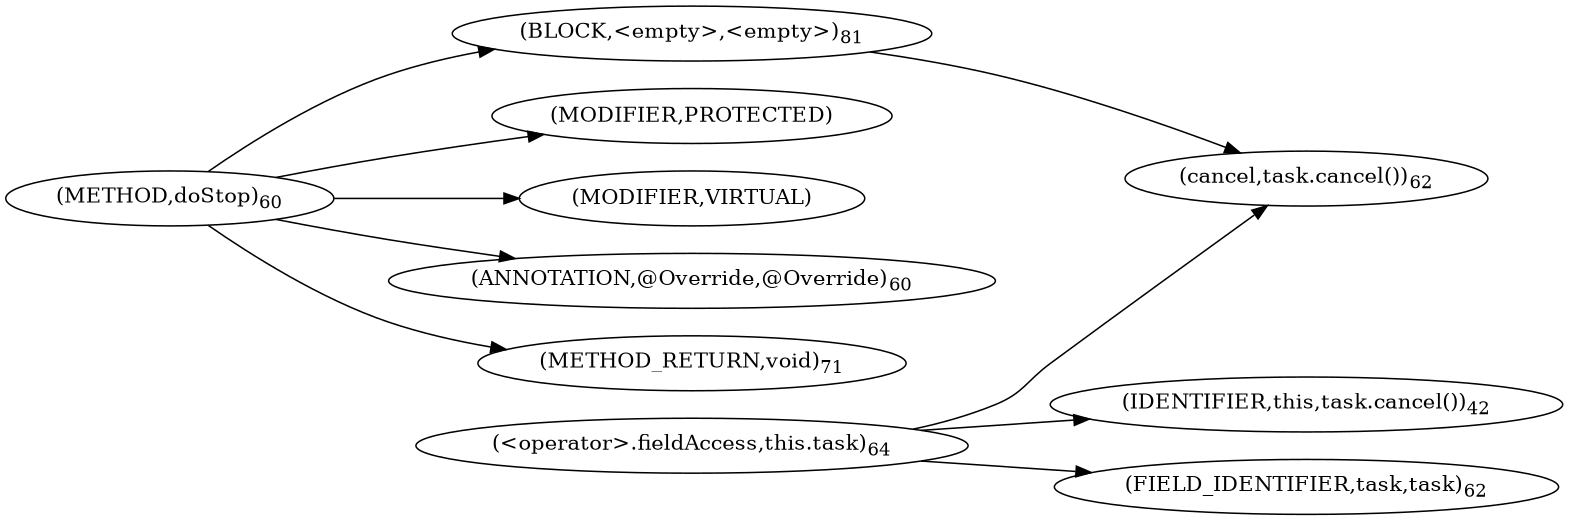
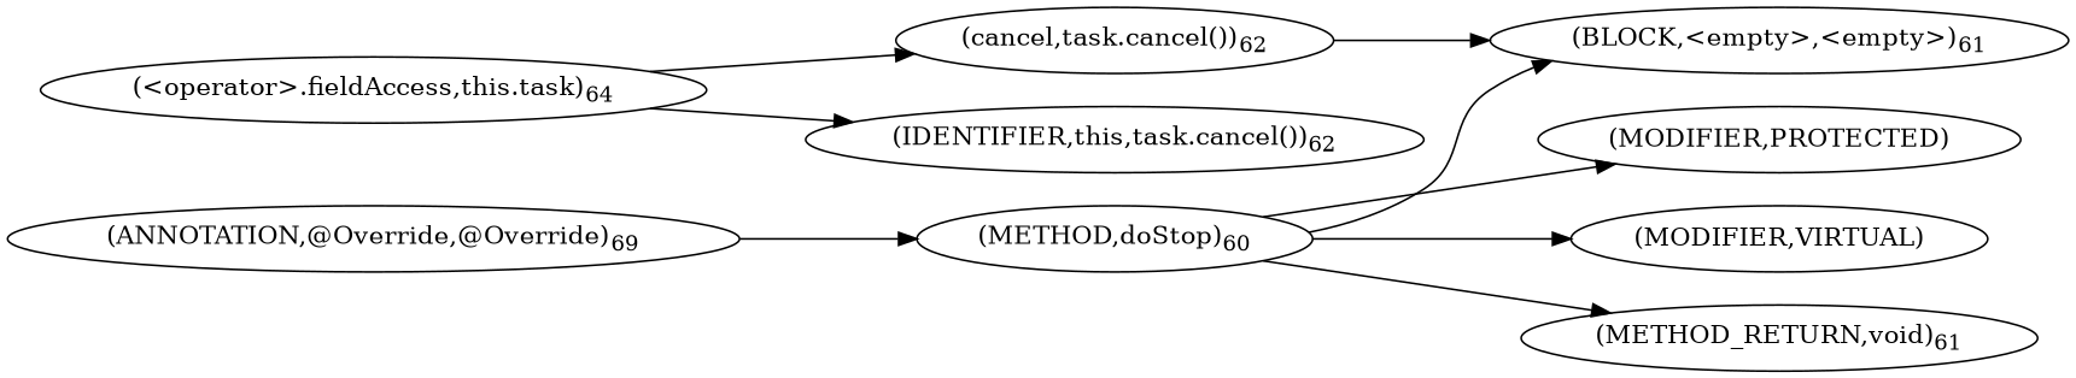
  digraph {
    rankdir=LR
    n1 [label=<(METHOD,doStop)<SUB>60</SUB>>]
-   n2 [label=<(BLOCK,&lt;empty&gt;,&lt;empty&gt;)<SUB>81</SUB>>]
+   n2 [label=<(BLOCK,&lt;empty&gt;,&lt;empty&gt;)<SUB>61</SUB>>]
    n3 [label=<(MODIFIER,PROTECTED)>]
    n4 [label=<(MODIFIER,VIRTUAL)>]
-   n5 [label=<(ANNOTATION,@Override,@Override)<SUB>60</SUB>>]
-   n6 [label=<(METHOD_RETURN,void)<SUB>71</SUB>>]
+   n5 [label=<(ANNOTATION,@Override,@Override)<SUB>69</SUB>>]
+   n6 [label=<(METHOD_RETURN,void)<SUB>61</SUB>>]
    n7 [label=<(cancel,task.cancel())<SUB>62</SUB>>]
    n8 [label=<(&lt;operator&gt;.fieldAccess,this.task)<SUB>64</SUB>>]
-   n9 [label=<(IDENTIFIER,this,task.cancel())<SUB>42</SUB>>]
-   n10 [label=<(FIELD_IDENTIFIER,task,task)<SUB>62</SUB>>]
+   n9 [label=<(IDENTIFIER,this,task.cancel())<SUB>62</SUB>>]
    n1 -> n2
    n1 -> n3
    n1 -> n4
-   n1 -> n5
+   n5 -> n1
    n1 -> n6
-   n2 -> n7
+   n7 -> n2
    n8 -> n7
    n8 -> n9
-   n8 -> n10
  }
